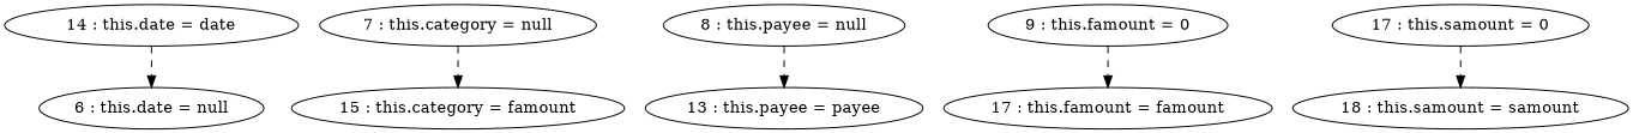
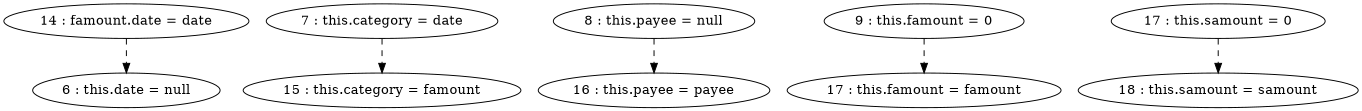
  digraph {
    edge [style=dashed]
-   "14 : this.date = date"
+   "14 : this.date = date" [label="14 : famount.date = date"]
    "6 : this.date = null"
    n3 [label="15 : this.category = famount"]
-   "7 : this.category = null"
+   "7 : this.category = null" [label="7 : this.category = date"]
    "8 : this.payee = null"
-   "16 : this.payee = payee" [label="13 : this.payee = payee"]
+   "16 : this.payee = payee"
    "9 : this.famount = 0"
    "17 : this.famount = famount"
    n9 [label="17 : this.samount = 0"]
    "18 : this.samount = samount"
    "14 : this.date = date" -> "6 : this.date = null"
    "7 : this.category = null" -> n3
    "8 : this.payee = null" -> "16 : this.payee = payee"
    "9 : this.famount = 0" -> "17 : this.famount = famount"
    n9 -> "18 : this.samount = samount"
  }
